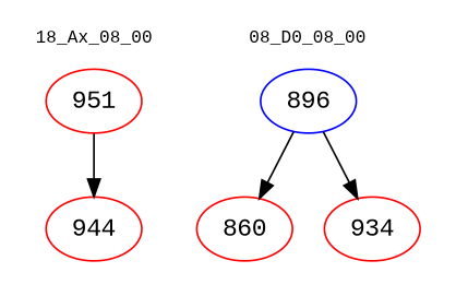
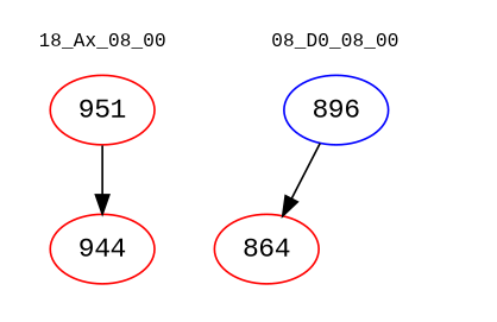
  digraph {
    fontname="Liberation Mono"
    node [color=red fontname="Liberation Mono"]
    edge [color=black fontname="Liberation Mono"]
    n1 [label=951]
    n2 [label=944]
    n3 [color=blue label=896]
-   n4 [label=860]
-   n5 [label=934]
+   n4 [label=864]
    subgraph cluster_1 {
      color=white
      fontsize=10
      label="18_Ax_08_00"
      n1
      n2
    }
    subgraph cluster_2 {
      color=white
      fontsize=10
      label="08_D0_08_00"
      n3
      n4
-     n5
    }
    n1 -> n2
    n3 -> n4
-   n3 -> n5
  }
